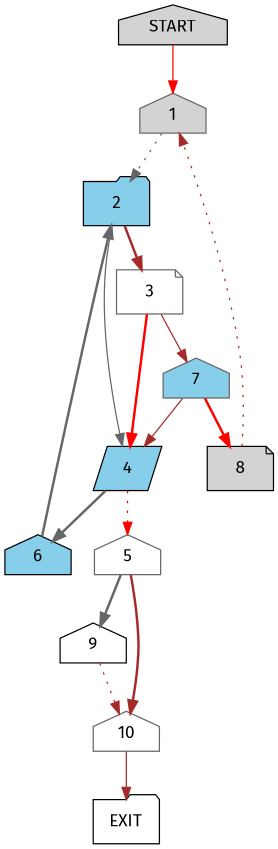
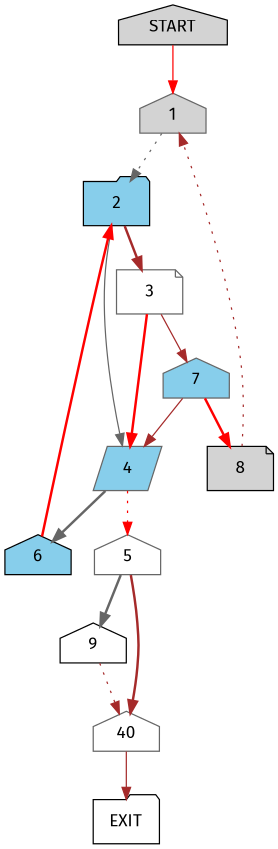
  digraph {
    fontname="Fira Sans"
    node [color=black fillcolor=white fontname="Fira Sans" shape=house style=filled]
    edge [color=brown fontname="Fira Sans" style=bold]
    n1 [fillcolor=lightgrey label=START]
    1 [color=gray40 fillcolor=lightgrey]
    2 [fillcolor=skyblue shape=folder]
    n4 [label=EXIT shape=folder]
    3 [color=gray40 shape=note]
-   4 [fillcolor=skyblue shape=parallelogram]
+   4 [color=gray40 fillcolor=skyblue shape=parallelogram]
    7 [color=gray40 fillcolor=skyblue]
    5 [color=gray40]
    6 [fillcolor=skyblue]
    8 [fillcolor=lightgrey shape=note]
    9
-   10 [color=gray40]
+   10 [color=gray40 label=40]
    n1 -> 1 [color=red style=solid]
    1 -> 2 [color=gray40 style=dotted]
    2 -> 3
    2 -> 4 [color=gray40 style=solid]
    3 -> 4 [color=red]
    3 -> 7 [style=solid]
    4 -> 5 [color=red style=dotted]
    4 -> 6 [color=gray40]
    7 -> 4 [style=solid]
    7 -> 8 [color=red]
    5 -> 9 [color=gray40]
    5 -> 10
-   6 -> 2 [color=gray40]
+   6 -> 2 [color=red]
    8 -> 1 [style=dotted]
    9 -> 10 [style=dotted]
    10 -> n4 [style=solid]
  }
